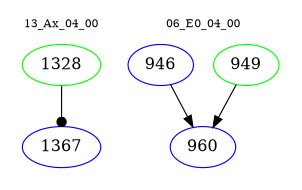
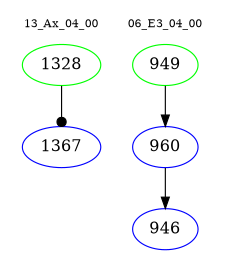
  digraph {
    node [color=blue]
    edge [arrowhead=normal color=black]
    n1 [color=green label=1328]
    n2 [label=1367]
    n3 [color=green label=949]
    n4 [label=960]
    n5 [label=946]
    subgraph cluster_1 {
      color=white
      fontsize=10
      label="13_Ax_04_00"
      n1
      n2
    }
    subgraph cluster_2 {
      color=white
      fontsize=10
-     label="06_E0_04_00"
+     label="06_E3_04_00"
      n3
      n4
      n5
    }
    n1 -> n2 [arrowhead=dot]
    n3 -> n4
-   n5 -> n4
+   n4 -> n5
  }
